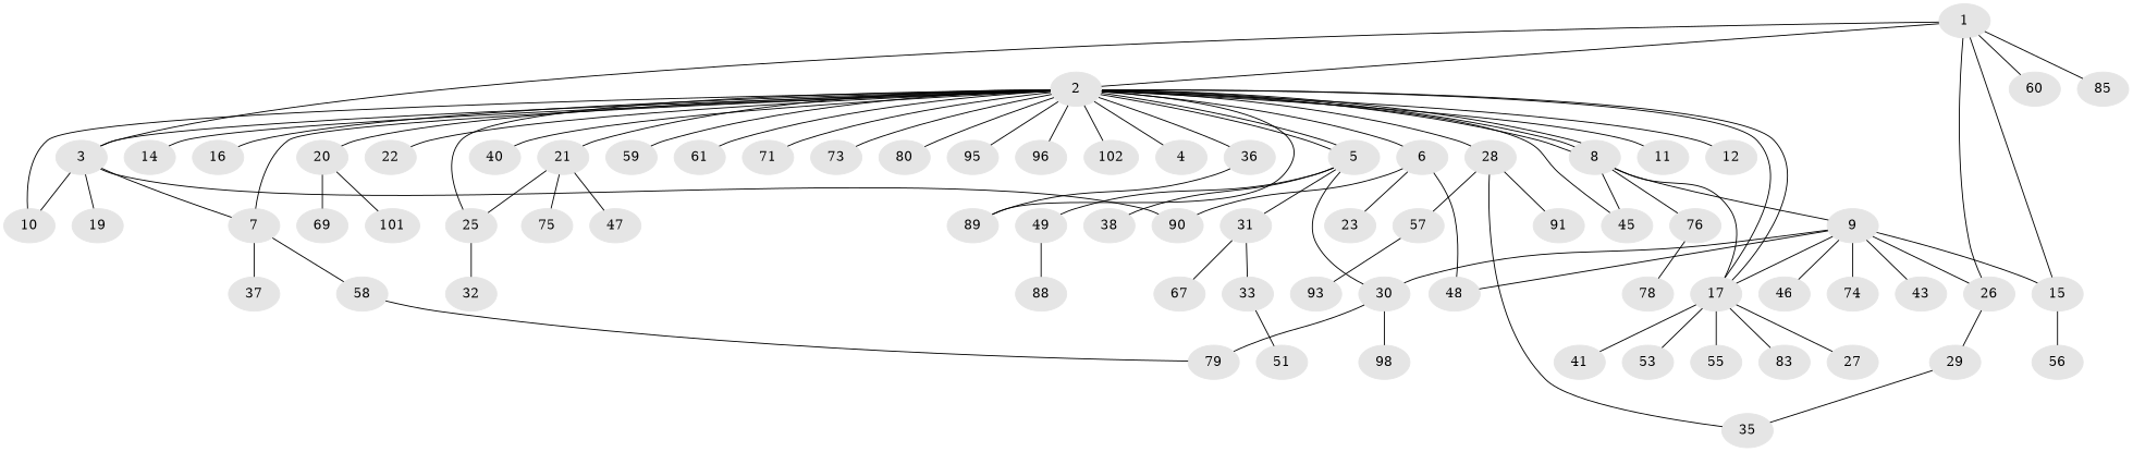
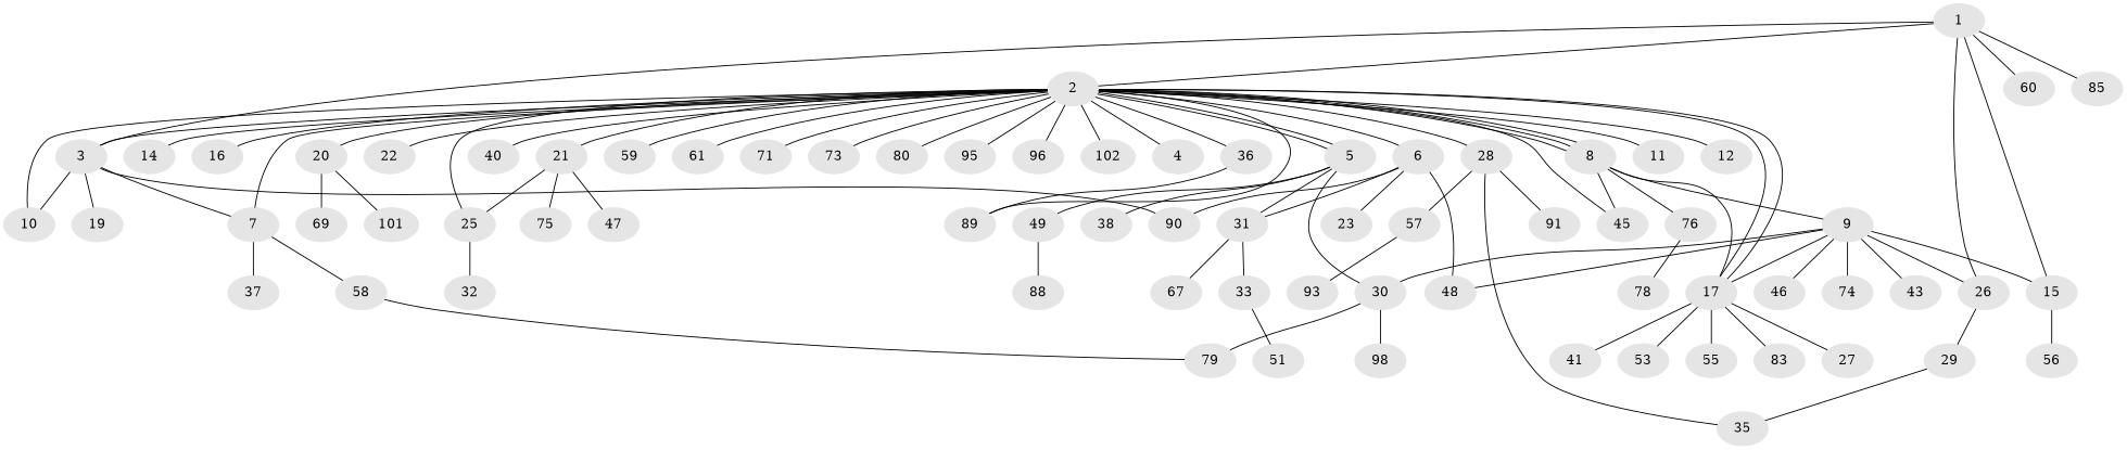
  graph {
    node [color=gray90 style=filled]
    1 [super="+13"]
    2 [super="+84"]
    3 [super="+63"]
    15 [super="+52"]
    26 [super="+100"]
    60
    85
    4 [super="+62"]
    5 [super="+42"]
    6
    7 [super="+18"]
    8
    10 [super="+66"]
    11
    12
    14
    16
    17 [super="+39"]
    20 [super="+24"]
    21 [super="+64"]
    22
    25
    28 [super="+50"]
    36 [super="+68"]
    40
    45 [super="+99"]
    n27 [label=59 super="+86"]
    61
    71 [super="+87"]
    73
    80
    89
    95
    96
    102
    19
    90 [super="+97"]
    56 [super="+77"]
    29 [super="+81"]
    30 [super="+65"]
    31
    38
    49 [super="+70"]
    23
    48 [super="+94"]
    37 [super="+59"]
    58 [super="+92"]
    9 [super="+44"]
    76
    27
    41
    53
    55 [super="+72"]
    83
    69
    101
    47
    75
    32
    35
    57
    91
    79
    98
    33 [super="+34"]
    67
    88
    43
    46
    74
    78 [super="+82"]
    93
    51
    1 -- 2
    1 -- 3
    1 -- 15
    1 -- 26
    1 -- 60
    1 -- 85
    2 -- 3
    2 -- 4
    2 -- 5
    2 -- 5
    2 -- 6
    2 -- 7
    2 -- 8
    2 -- 8
    2 -- 8
    2 -- 10
    2 -- 11
    2 -- 12
    2 -- 14
    2 -- 16
    2 -- 17
    2 -- 17
    2 -- 20
    2 -- 21
    2 -- 22
    2 -- 25
    2 -- 28
    2 -- 36
    2 -- 40
    2 -- 45
    2 -- n27
    2 -- 61
    2 -- 71
    2 -- 73
    2 -- 80
    2 -- 89
    2 -- 95
    2 -- 96
    2 -- 102
    3 -- 7
    3 -- 10
    3 -- 19
    3 -- 90
    15 -- 56
    26 -- 29
    5 -- 30
    5 -- 31
    5 -- 38
    5 -- 49
    6 -- 90
+   6 -- 31
    6 -- 23
    6 -- 48
    7 -- 37
    7 -- 58
    8 -- 17
    8 -- 45
    8 -- 9
    8 -- 76
    17 -- 27
    17 -- 41
    17 -- 53
    17 -- 55
    17 -- 83
    20 -- 69
    20 -- 101
    21 -- 25
    21 -- 47
    21 -- 75
    25 -- 32
    28 -- 35
    28 -- 57
    28 -- 91
    36 -- 89
    29 -- 35
    30 -- 79 [weight=2]
    30 -- 98
    31 -- 33
    31 -- 67
    49 -- 88
    58 -- 79
    9 -- 15
    9 -- 26
    9 -- 17
    9 -- 30
    9 -- 48
    9 -- 43
    9 -- 46
    9 -- 74
    76 -- 78
    57 -- 93
    33 -- 51
  }
